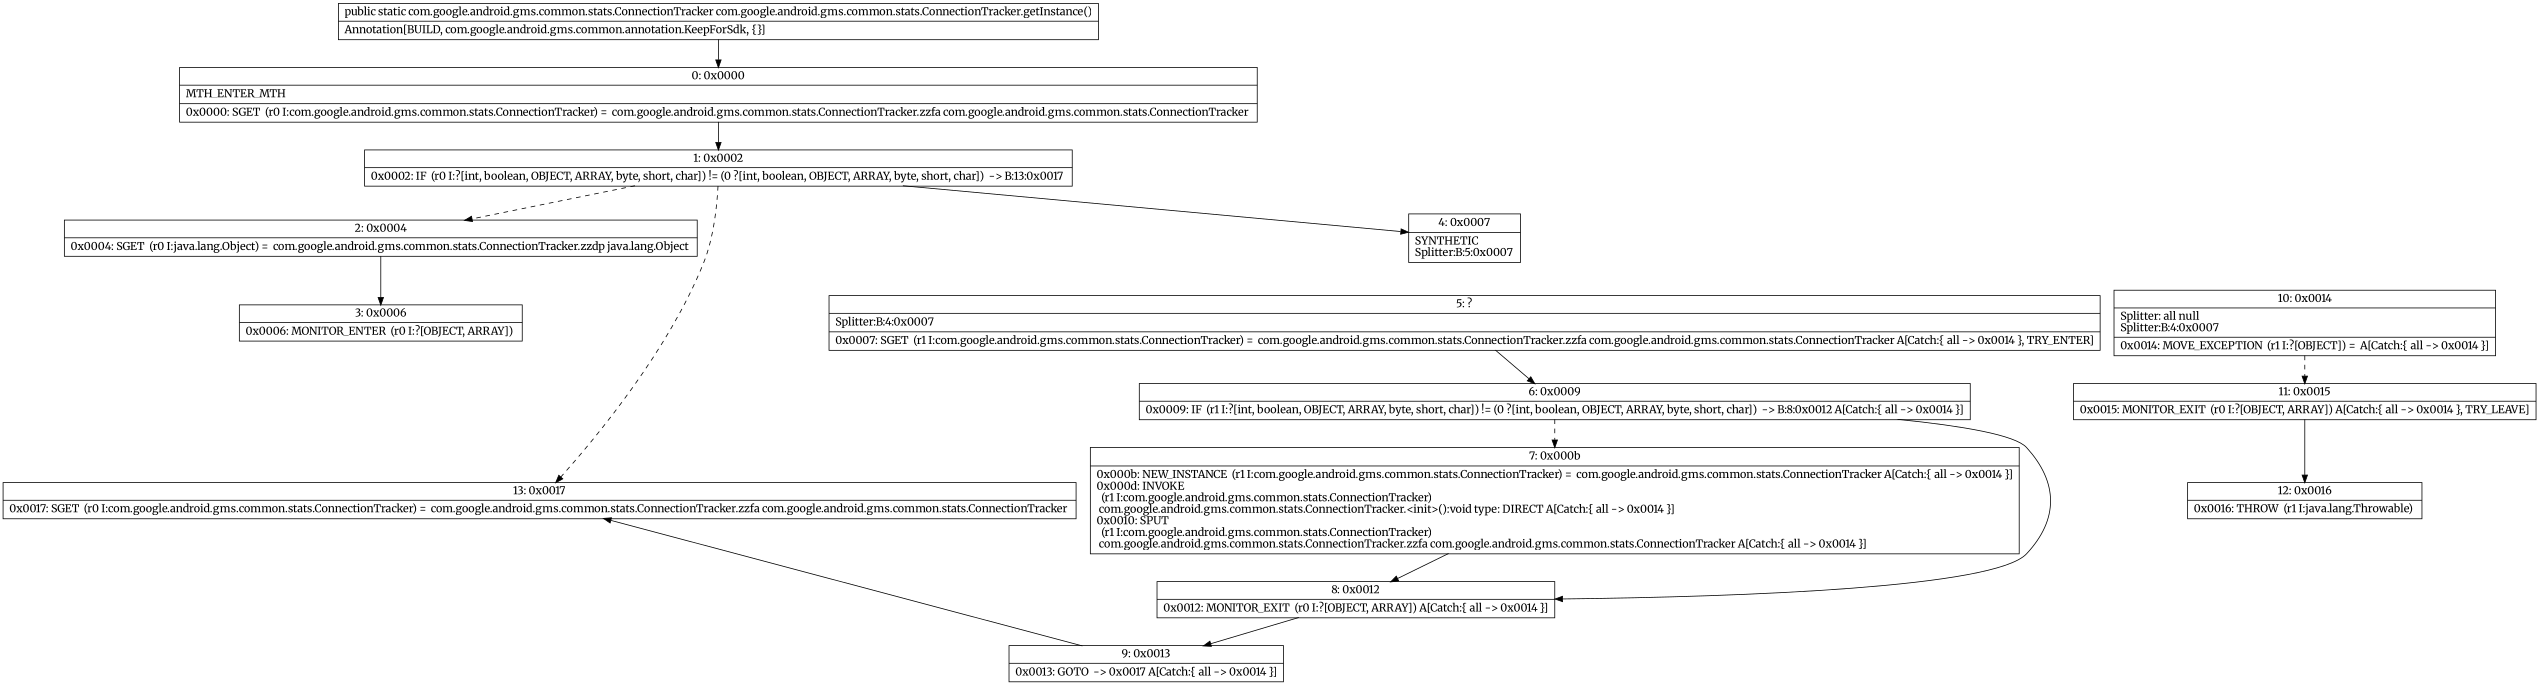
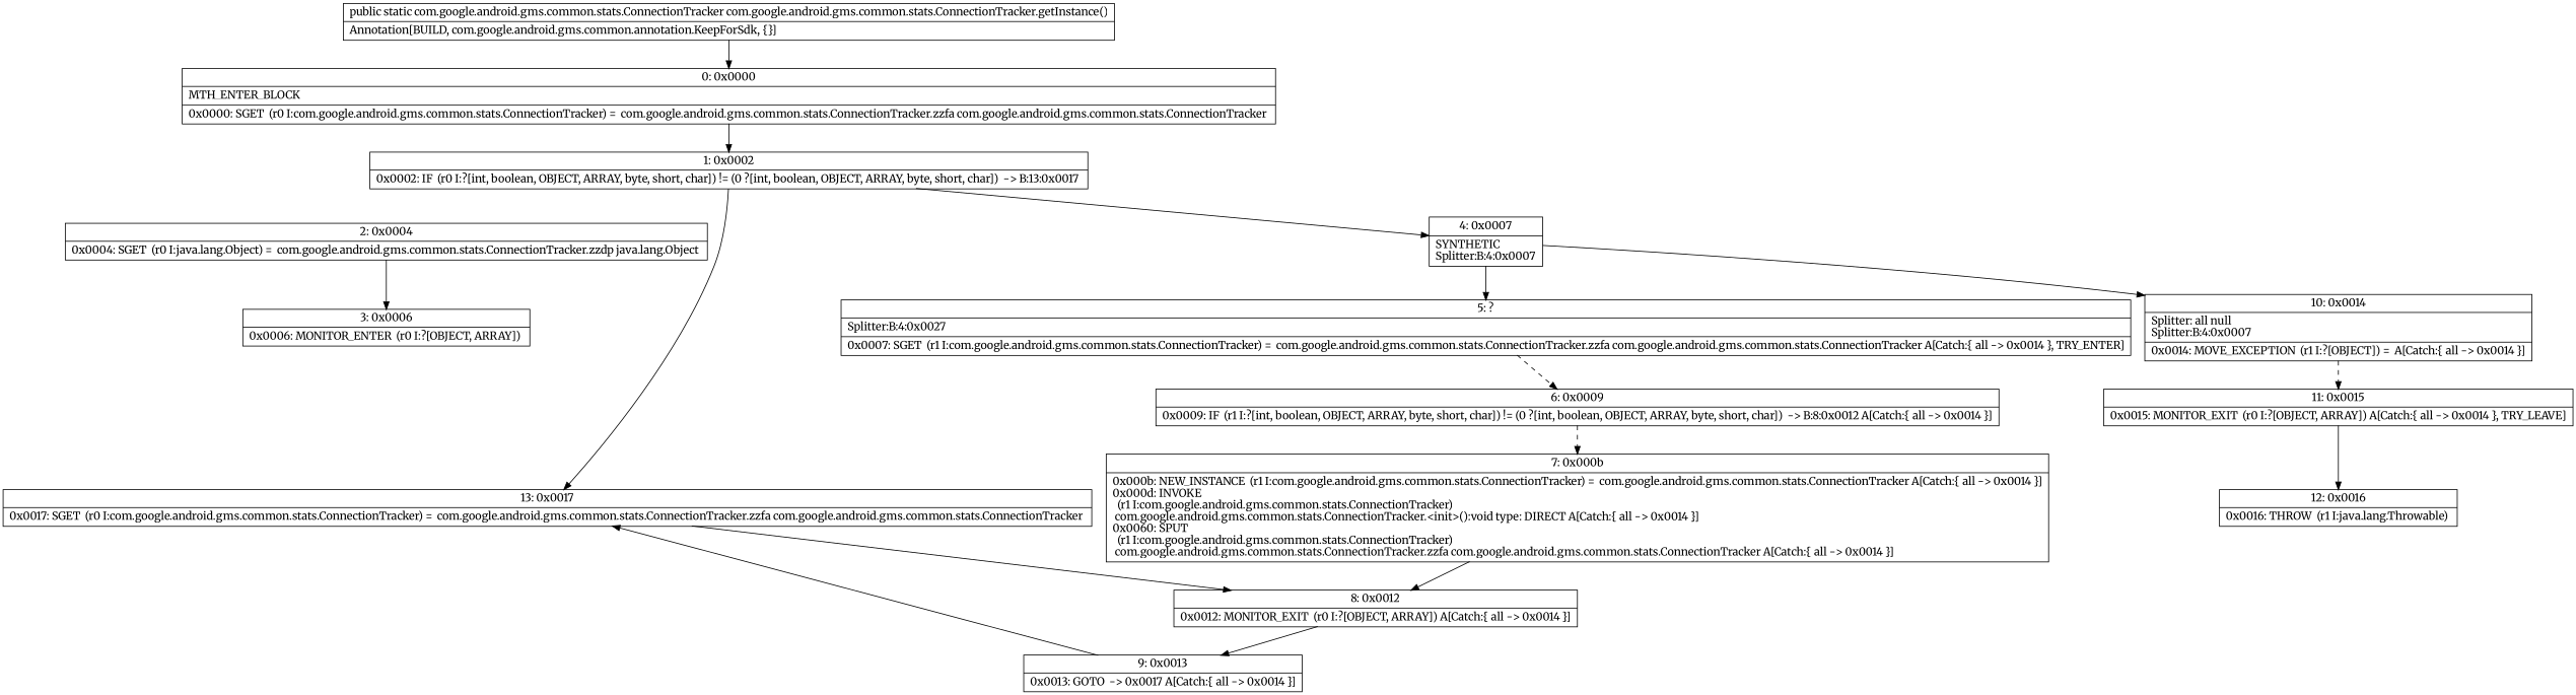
  digraph {
    fontname=Merriweather
    node [fontname=Merriweather shape=record]
    edge [fontname=Merriweather]
-   n1 [label="{0\:\ 0x0000|MTH_ENTER_MTH\l|0x0000: SGET  (r0 I:com.google.android.gms.common.stats.ConnectionTracker) =  com.google.android.gms.common.stats.ConnectionTracker.zzfa com.google.android.gms.common.stats.ConnectionTracker \l}"]
+   n1 [label="{0\:\ 0x0000|MTH_ENTER_BLOCK\l|0x0000: SGET  (r0 I:com.google.android.gms.common.stats.ConnectionTracker) =  com.google.android.gms.common.stats.ConnectionTracker.zzfa com.google.android.gms.common.stats.ConnectionTracker \l}"]
    n2 [label="{1\:\ 0x0002|0x0002: IF  (r0 I:?[int, boolean, OBJECT, ARRAY, byte, short, char]) != (0 ?[int, boolean, OBJECT, ARRAY, byte, short, char])  \-\> B:13:0x0017 \l}"]
    n3 [label="{2\:\ 0x0004|0x0004: SGET  (r0 I:java.lang.Object) =  com.google.android.gms.common.stats.ConnectionTracker.zzdp java.lang.Object \l}"]
    n4 [label="{13\:\ 0x0017|0x0017: SGET  (r0 I:com.google.android.gms.common.stats.ConnectionTracker) =  com.google.android.gms.common.stats.ConnectionTracker.zzfa com.google.android.gms.common.stats.ConnectionTracker \l}"]
-   n5 [label="{4\:\ 0x0007|SYNTHETIC\lSplitter:B:5:0x0007\l}"]
+   n5 [label="{4\:\ 0x0007|SYNTHETIC\lSplitter:B:4:0x0007\l}"]
    n6 [label="{3\:\ 0x0006|0x0006: MONITOR_ENTER  (r0 I:?[OBJECT, ARRAY]) \l}"]
-   n7 [label="{5\:\ ?|Splitter:B:4:0x0007\l|0x0007: SGET  (r1 I:com.google.android.gms.common.stats.ConnectionTracker) =  com.google.android.gms.common.stats.ConnectionTracker.zzfa com.google.android.gms.common.stats.ConnectionTracker A[Catch:\{ all \-\> 0x0014 \}, TRY_ENTER]\l}"]
+   n7 [label="{5\:\ ?|Splitter:B:4:0x0027\l|0x0007: SGET  (r1 I:com.google.android.gms.common.stats.ConnectionTracker) =  com.google.android.gms.common.stats.ConnectionTracker.zzfa com.google.android.gms.common.stats.ConnectionTracker A[Catch:\{ all \-\> 0x0014 \}, TRY_ENTER]\l}"]
    n8 [label="{10\:\ 0x0014|Splitter: all null\lSplitter:B:4:0x0007\l|0x0014: MOVE_EXCEPTION  (r1 I:?[OBJECT]) =  A[Catch:\{ all \-\> 0x0014 \}]\l}"]
    n9 [label="{6\:\ 0x0009|0x0009: IF  (r1 I:?[int, boolean, OBJECT, ARRAY, byte, short, char]) != (0 ?[int, boolean, OBJECT, ARRAY, byte, short, char])  \-\> B:8:0x0012 A[Catch:\{ all \-\> 0x0014 \}]\l}"]
    n10 [label="{11\:\ 0x0015|0x0015: MONITOR_EXIT  (r0 I:?[OBJECT, ARRAY]) A[Catch:\{ all \-\> 0x0014 \}, TRY_LEAVE]\l}"]
-   n11 [label="{7\:\ 0x000b|0x000b: NEW_INSTANCE  (r1 I:com.google.android.gms.common.stats.ConnectionTracker) =  com.google.android.gms.common.stats.ConnectionTracker A[Catch:\{ all \-\> 0x0014 \}]\l0x000d: INVOKE  \l  (r1 I:com.google.android.gms.common.stats.ConnectionTracker)\l com.google.android.gms.common.stats.ConnectionTracker.\<init\>():void type: DIRECT A[Catch:\{ all \-\> 0x0014 \}]\l0x0010: SPUT  \l  (r1 I:com.google.android.gms.common.stats.ConnectionTracker)\l com.google.android.gms.common.stats.ConnectionTracker.zzfa com.google.android.gms.common.stats.ConnectionTracker A[Catch:\{ all \-\> 0x0014 \}]\l}"]
+   n11 [label="{7\:\ 0x000b|0x000b: NEW_INSTANCE  (r1 I:com.google.android.gms.common.stats.ConnectionTracker) =  com.google.android.gms.common.stats.ConnectionTracker A[Catch:\{ all \-\> 0x0014 \}]\l0x000d: INVOKE  \l  (r1 I:com.google.android.gms.common.stats.ConnectionTracker)\l com.google.android.gms.common.stats.ConnectionTracker.\<init\>():void type: DIRECT A[Catch:\{ all \-\> 0x0014 \}]\l0x0060: SPUT  \l  (r1 I:com.google.android.gms.common.stats.ConnectionTracker)\l com.google.android.gms.common.stats.ConnectionTracker.zzfa com.google.android.gms.common.stats.ConnectionTracker A[Catch:\{ all \-\> 0x0014 \}]\l}"]
    n12 [label="{8\:\ 0x0012|0x0012: MONITOR_EXIT  (r0 I:?[OBJECT, ARRAY]) A[Catch:\{ all \-\> 0x0014 \}]\l}"]
    n13 [label="{9\:\ 0x0013|0x0013: GOTO  \-\> 0x0017 A[Catch:\{ all \-\> 0x0014 \}]\l}"]
    n14 [label="{12\:\ 0x0016|0x0016: THROW  (r1 I:java.lang.Throwable) \l}"]
    n15 [label="{public static com.google.android.gms.common.stats.ConnectionTracker com.google.android.gms.common.stats.ConnectionTracker.getInstance()  | Annotation[BUILD, com.google.android.gms.common.annotation.KeepForSdk, \{\}]\l}"]
    n1 -> n2
-   n2 -> n3 [style=dashed]
-   n2 -> n4 [style=dashed]
+   n2 -> n4
    n2 -> n5
    n3 -> n6
-   n7 -> n9
+   n5 -> n7
+   n5 -> n8
+   n7 -> n9 [style=dashed]
    n8 -> n10 [style=dashed]
    n9 -> n11 [style=dashed]
-   n9 -> n12
+   n4 -> n12
    n10 -> n14
    n11 -> n12
    n12 -> n13
    n13 -> n4
    n15 -> n1
  }
